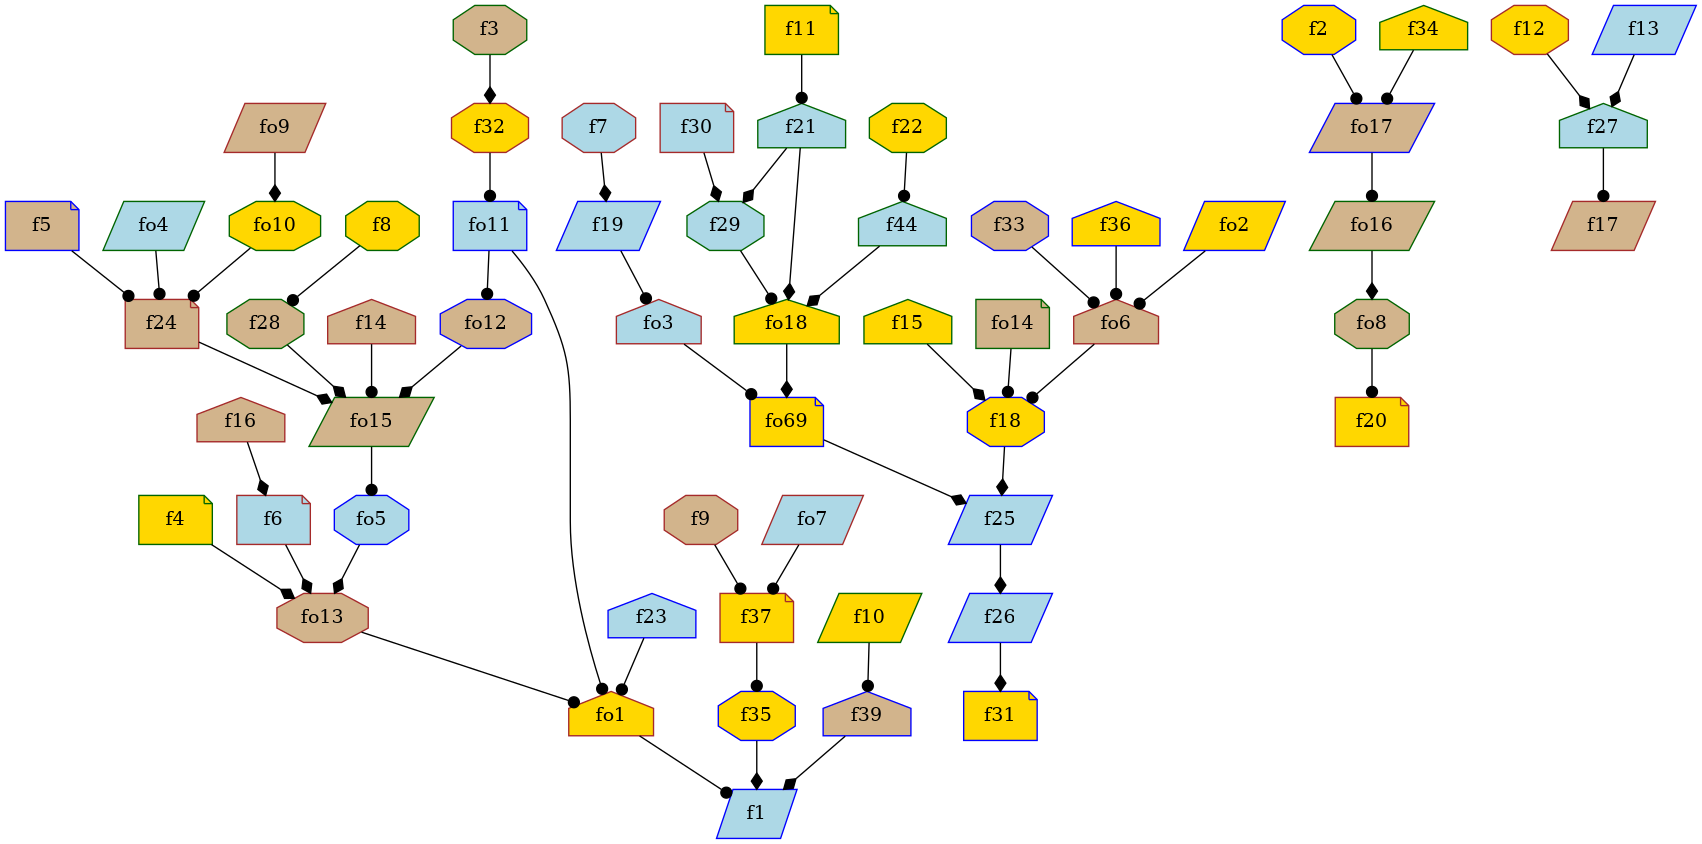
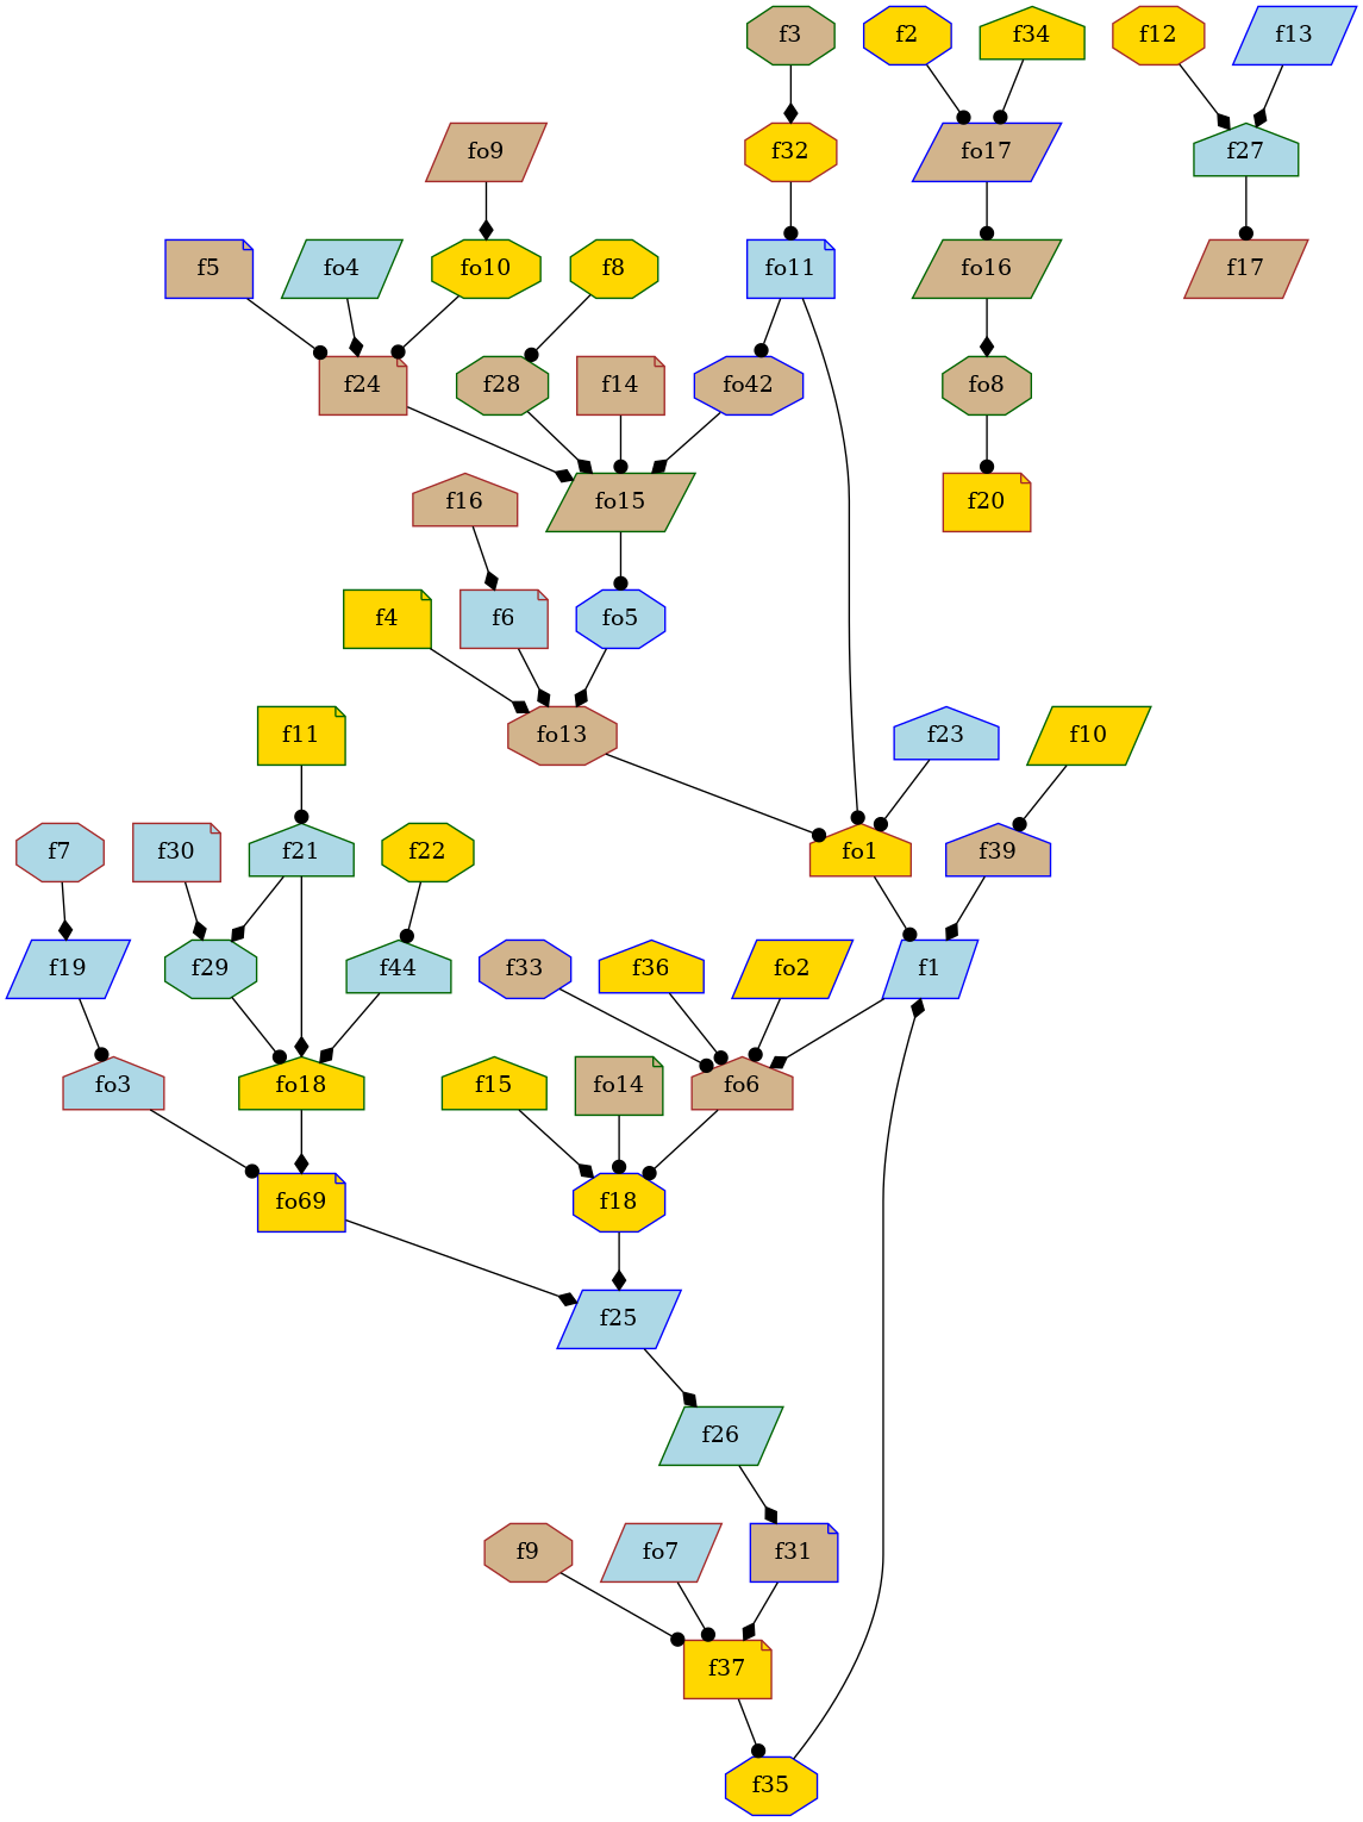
  strict digraph {
    node [color=blue fillcolor=tan shape=octagon style=filled]
    edge [arrowhead=dot weight=2]
    f1 [fillcolor=lightblue shape=parallelogram]
    fo6 [color=brown shape=house]
    f18 [fillcolor=gold]
    f2 [fillcolor=gold]
    fo17 [shape=parallelogram]
    fo16 [color=darkgreen shape=parallelogram]
    f32 [color=brown fillcolor=gold]
    f3 [color=darkgreen]
    fo11 [fillcolor=lightblue shape=note]
    f4 [color=darkgreen fillcolor=gold shape=note]
    fo13 [color=brown]
    fo1 [color=brown fillcolor=gold shape=house]
    f5 [shape=note]
    f24 [color=brown shape=note]
    fo15 [color=darkgreen shape=parallelogram]
    f6 [color=brown fillcolor=lightblue shape=note]
    f7 [color=brown fillcolor=lightblue]
    f19 [fillcolor=lightblue shape=parallelogram]
    fo3 [color=brown fillcolor=lightblue shape=house]
    f8 [color=darkgreen fillcolor=gold]
    f28 [color=darkgreen]
    fo5 [fillcolor=lightblue]
    f9 [color=brown]
    f37 [color=brown fillcolor=gold shape=note]
    f35 [fillcolor=gold]
    f10 [color=darkgreen fillcolor=gold shape=parallelogram]
    f39 [shape=house]
    f11 [color=darkgreen fillcolor=gold shape=note]
    f21 [color=darkgreen fillcolor=lightblue shape=house]
    fo18 [color=darkgreen fillcolor=gold shape=house]
    f29 [color=darkgreen fillcolor=lightblue]
    f12 [color=brown fillcolor=gold]
    f27 [color=darkgreen fillcolor=lightblue shape=house]
    f17 [color=brown shape=parallelogram]
    f13 [fillcolor=lightblue shape=parallelogram]
-   f14 [color=brown shape=house]
+   f14 [color=brown shape=note]
    f15 [color=darkgreen fillcolor=gold shape=house]
    f25 [fillcolor=lightblue shape=parallelogram]
    f16 [color=brown shape=house]
    n40 [fillcolor=gold label=fo69 shape=note]
-   f26 [fillcolor=lightblue shape=parallelogram]
+   f26 [color=darkgreen fillcolor=lightblue shape=parallelogram]
    f20 [color=brown fillcolor=gold shape=note]
    f22 [color=darkgreen fillcolor=gold]
    n44 [color=darkgreen fillcolor=lightblue label=f44 shape=house]
    f23 [fillcolor=lightblue shape=house]
-   f31 [fillcolor=gold shape=note]
+   f31 [shape=note]
    f30 [color=brown fillcolor=lightblue shape=note]
-   fo12
+   fo12 [label=fo42]
    f33
    f34 [color=darkgreen fillcolor=gold shape=house]
    f36 [fillcolor=gold shape=house]
    fo2 [fillcolor=gold shape=parallelogram]
    fo4 [color=darkgreen fillcolor=lightblue shape=parallelogram]
    fo7 [color=brown fillcolor=lightblue shape=parallelogram]
    fo8 [color=darkgreen]
    fo9 [color=brown shape=parallelogram]
    fo10 [color=darkgreen fillcolor=gold]
    fo14 [color=darkgreen shape=note]
+   f1 -> fo6 [arrowhead=diamond]
    fo6 -> f18
    f18 -> f25 [arrowhead=diamond]
    f2 -> fo17
    fo17 -> fo16
    fo16 -> fo8 [arrowhead=diamond]
    f32 -> fo11
    f3 -> f32 [arrowhead=diamond]
    fo11 -> fo1
    fo11 -> fo12
    f4 -> fo13 [arrowhead=diamond]
    fo13 -> fo1
    fo1 -> f1
    f5 -> f24
    f24 -> fo15 [arrowhead=diamond]
    fo15 -> fo5
    f6 -> fo13 [arrowhead=diamond]
    f7 -> f19 [arrowhead=diamond]
    f19 -> fo3
    fo3 -> n40
    f8 -> f28
    f28 -> fo15 [arrowhead=diamond]
    fo5 -> fo13 [arrowhead=diamond]
    f9 -> f37
    f37 -> f35
    f35 -> f1 [arrowhead=diamond]
    f10 -> f39
    f39 -> f1 [arrowhead=diamond]
    f11 -> f21
    f21 -> fo18 [arrowhead=diamond]
    f21 -> f29 [arrowhead=diamond]
    fo18 -> n40 [arrowhead=diamond]
    f29 -> fo18
    f12 -> f27 [arrowhead=diamond]
    f27 -> f17
    f13 -> f27 [arrowhead=diamond]
    f14 -> fo15
    f15 -> f18 [arrowhead=diamond]
    f25 -> f26 [arrowhead=diamond]
    f16 -> f6 [arrowhead=diamond]
    n40 -> f25 [arrowhead=diamond]
    f26 -> f31 [arrowhead=diamond]
    f22 -> n44
    n44 -> fo18 [arrowhead=diamond]
    f23 -> fo1
+   f31 -> f37 [arrowhead=diamond]
    f30 -> f29 [arrowhead=diamond]
    fo12 -> fo15 [arrowhead=diamond]
    f33 -> fo6
    f34 -> fo17
    f36 -> fo6
    fo2 -> fo6
-   fo4 -> f24
+   fo4 -> f24 [arrowhead=diamond]
    fo7 -> f37
    fo8 -> f20
    fo9 -> fo10 [arrowhead=diamond]
    fo10 -> f24
    fo14 -> f18
  }
